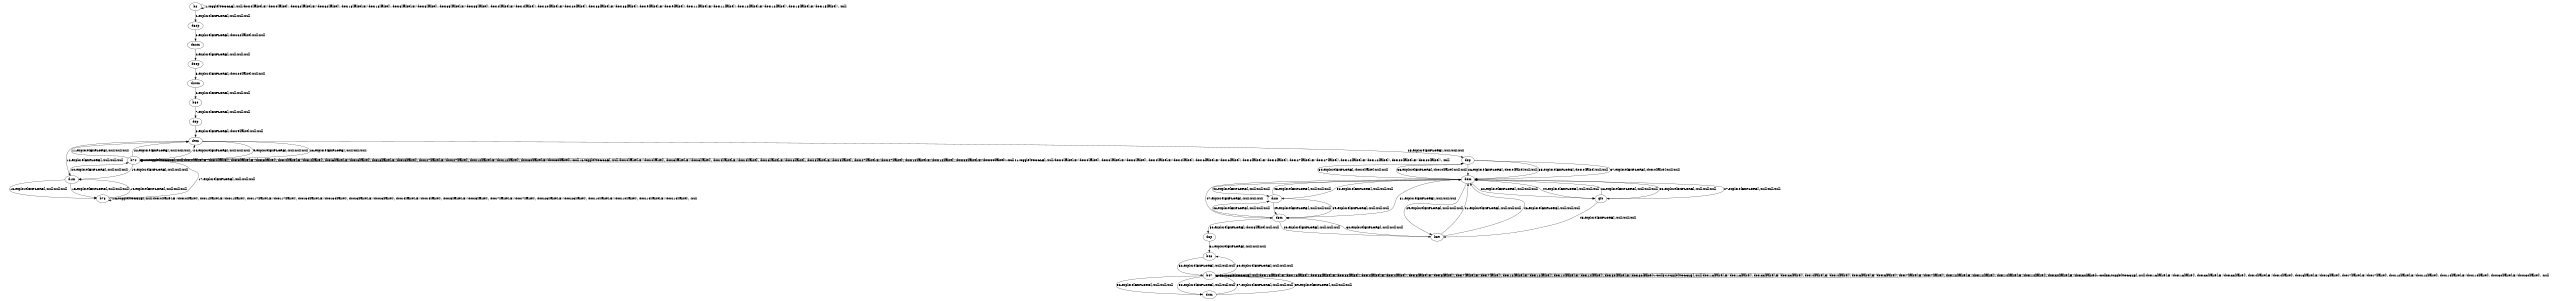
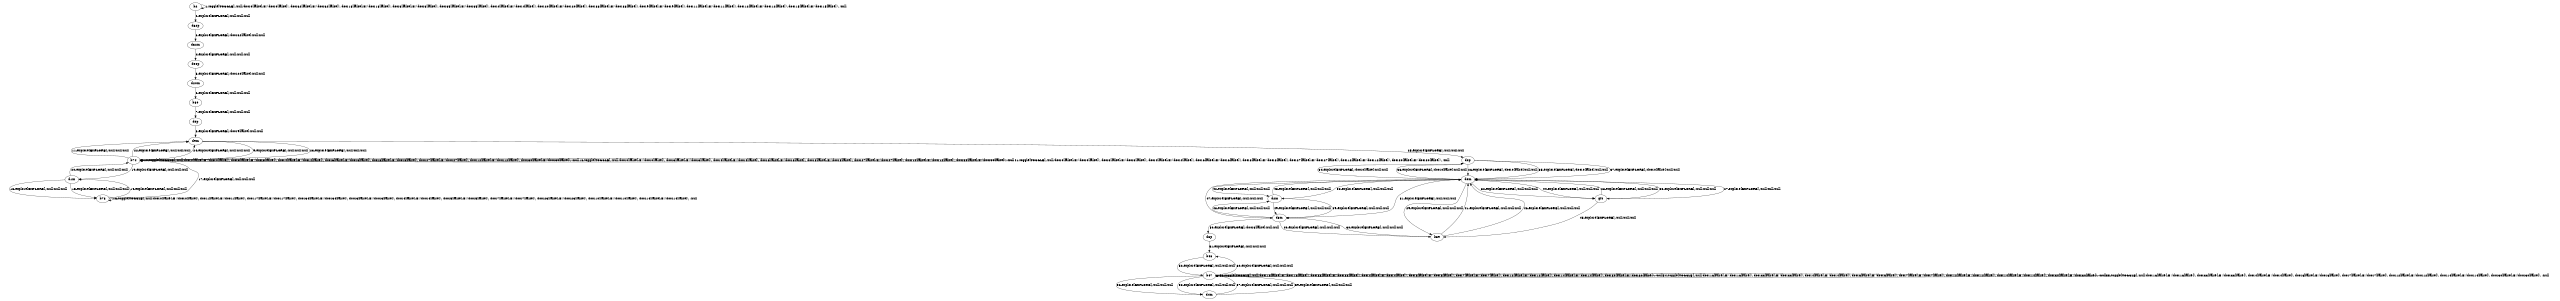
  digraph {
    b2
    d32p
    d32m
    n4 [label=d90p]
    d20m
    n6 [label=b80]
    d9p
    d9m
    b74
    d1m
    d0p
    b73
    d0m
    gf4
    b39
    d3m
    d2m
    d3p
    b48
    b47
    d4m
    b2 -> b2 [label="1-toggle[TOGGLE];/null/door0[false]:=!(door0[false]); door32[false]:=!(door32[false]); door18[false]:=!(door18[false]); door3[false]:=!(door3[false]); door35[false]:=!(door35[false]); door4[false]:=!(door4[false]); door20[false]:=!(door20[false]); door38[false]:=!(door38[false]); door9[false]:=!(door9[false]); door11[false]:=!(door11[false]); door12[false]:=!(door12[false]); door15[false]:=!(door15[false]); /null"]
    b2 -> d32p [label="2-explore[EXPLORE];/null/null/null"]
    d32p -> d32m [label="3-explore[EXPLORE];/door32[false]/null/null"]
    d32m -> n4 [label="4-explore[EXPLORE];/null/null/null"]
    n4 -> d20m [label="5-explore[EXPLORE];/door20[false]/null/null"]
    d20m -> n6 [label="6-explore[EXPLORE];/null/null/null"]
    n6 -> d9p [label="7-explore[EXPLORE];/null/null/null"]
    d9p -> d9m [label="8-explore[EXPLORE];/door9[false]/null/null"]
    d9m -> b74 [label="9-explore[EXPLORE];/null/null/null"]
    d9m -> b74 [label="23-explore[EXPLORE];/null/null/null"]
-   d9m -> d1m [label="12-explore[EXPLORE];/null/null/null"]
    d9m -> d0p [label="25-explore[EXPLORE];/null/null/null"]
    b74 -> d9m [label="11-explore[EXPLORE];/null/null/null"]
    b74 -> d9m [label="22-explore[EXPLORE];/null/null/null"]
    b74 -> d9m [label="24-explore[EXPLORE];/null/null/null"]
    b74 -> b74 [label="10-toggle[TOGGLE];/null/door0[false]:=!(door0[false]); door3[false]:=!(door3[false]); door4[false]:=!(door4[false]); door6[false]:=!(door6[false]); door8[false]:=!(door8[false]); door27[false]:=!(door27[false]); door12[false]:=!(door12[false]); door30[false]:=!(door30[false]); /null"]
    b74 -> b74 [label="18-toggle[TOGGLE];/null/door0[false]:=!(door0[false]); door3[false]:=!(door3[false]); door4[false]:=!(door4[false]); door6[false]:=!(door6[false]); door8[false]:=!(door8[false]); door27[false]:=!(door27[false]); door12[false]:=!(door12[false]); door30[false]:=!(door30[false]); /null"]
    b74 -> b74 [label="21-toggle[TOGGLE];/null/door0[false]:=!(door0[false]); door3[false]:=!(door3[false]); door4[false]:=!(door4[false]); door6[false]:=!(door6[false]); door8[false]:=!(door8[false]); door27[false]:=!(door27[false]); door12[false]:=!(door12[false]); door30[false]:=!(door30[false]); /null"]
    b74 -> d1m [label="19-explore[EXPLORE];/null/null/null"]
    d1m -> b74 [label="20-explore[EXPLORE];/null/null/null"]
    d1m -> b73 [label="13-explore[EXPLORE];/null/null/null"]
    d1m -> b73 [label="15-explore[EXPLORE];/null/null/null"]
    d0p -> d0m [label="26-explore[EXPLORE];/door0[false]/null/null"]
    d0p -> d0m [label="35-explore[EXPLORE];/door0[false]/null/null"]
    d0p -> d0m [label="37-explore[EXPLORE];/door0[false]/null/null"]
    b73 -> b74 [label="17-explore[EXPLORE];/null/null/null"]
    b73 -> d1m [label="14-explore[EXPLORE];/null/null/null"]
    b73 -> b73 [label="16-toggle[TOGGLE];/null/door0[false]:=!(door0[false]); door1[false]:=!(door1[false]); door17[false]:=!(door17[false]); door34[false]:=!(door34[false]); door3[false]:=!(door3[false]); door4[false]:=!(door4[false]); door5[false]:=!(door5[false]); door7[false]:=!(door7[false]); door23[false]:=!(door23[false]); door10[false]:=!(door10[false]); door14[false]:=!(door14[false]); /null"]
    d0m -> d0p [label="34-explore[EXPLORE];/door0[false]/null/null"]
    d0m -> d0p [label="36-explore[EXPLORE];/door0[false]/null/null"]
    d0m -> gf4 [label="27-explore[EXPLORE];/null/null/null"]
    d0m -> gf4 [label="32-explore[EXPLORE];/null/null/null"]
    d0m -> gf4 [label="44-explore[EXPLORE];/null/null/null"]
    d0m -> b39 [label="29-explore[EXPLORE];/null/null/null"]
    d0m -> d3m [label="47-explore[EXPLORE];/null/null/null"]
    d0m -> d2m [label="38-explore[EXPLORE];/null/null/null"]
    d0m -> d2m [label="42-explore[EXPLORE];/null/null/null"]
    gf4 -> d0m [label="28-explore[EXPLORE];/null/null/null"]
    gf4 -> d0m [label="33-explore[EXPLORE];/null/null/null"]
    gf4 -> b39 [label="45-explore[EXPLORE];/null/null/null"]
    b39 -> d0m [label="41-explore[EXPLORE];/null/null/null"]
    b39 -> d0m [label="46-explore[EXPLORE];/null/null/null"]
    b39 -> d3m [label="30-explore[EXPLORE];/null/null/null"]
    d3m -> d0m [label="31-explore[EXPLORE];/null/null/null"]
    d3m -> b39 [label="40-explore[EXPLORE];/null/null/null"]
    d3m -> d2m [label="48-explore[EXPLORE];/null/null/null"]
    d3m -> d3p [label="50-explore[EXPLORE];/door3[false]/null/null"]
    d2m -> d0m [label="43-explore[EXPLORE];/null/null/null"]
    d2m -> d3m [label="39-explore[EXPLORE];/null/null/null"]
    d2m -> d3m [label="49-explore[EXPLORE];/null/null/null"]
    d3p -> b48 [label="51-explore[EXPLORE];/null/null/null"]
    b48 -> b47 [label="52-explore[EXPLORE];/null/null/null"]
    b47 -> b48 [label="60-explore[EXPLORE];/null/null/null"]
    b47 -> b47 [label="53-toggle[TOGGLE];/null/door16[false]:=!(door16[false]); door33[false]:=!(door33[false]); door4[false]:=!(door4[false]); door6[false]:=!(door6[false]); door7[false]:=!(door7[false]); door12[false]:=!(door12[false]); door14[false]:=!(door14[false]); door30[false]:=!(door30[false]); /null"]
    b47 -> b47 [label="54-toggle[TOGGLE];/null/door16[false]:=!(door16[false]); door33[false]:=!(door33[false]); door4[false]:=!(door4[false]); door6[false]:=!(door6[false]); door7[false]:=!(door7[false]); door12[false]:=!(door12[false]); door14[false]:=!(door14[false]); door30[false]:=!(door30[false]); /null"]
    b47 -> b47 [label="55-toggle[TOGGLE];/null/door16[false]:=!(door16[false]); door33[false]:=!(door33[false]); door4[false]:=!(door4[false]); door6[false]:=!(door6[false]); door7[false]:=!(door7[false]); door12[false]:=!(door12[false]); door14[false]:=!(door14[false]); door30[false]:=!(door30[false]); /null"]
    b47 -> d4m [label="56-explore[EXPLORE];/null/null/null"]
    b47 -> d4m [label="58-explore[EXPLORE];/null/null/null"]
    d4m -> b47 [label="57-explore[EXPLORE];/null/null/null"]
    d4m -> b47 [label="59-explore[EXPLORE];/null/null/null"]
  }
